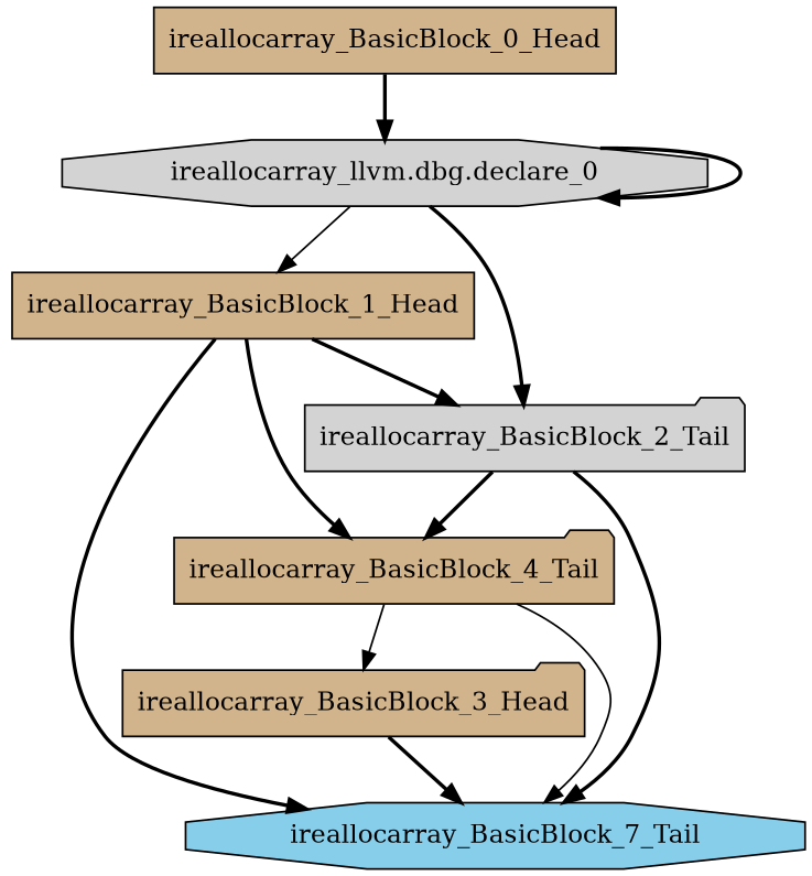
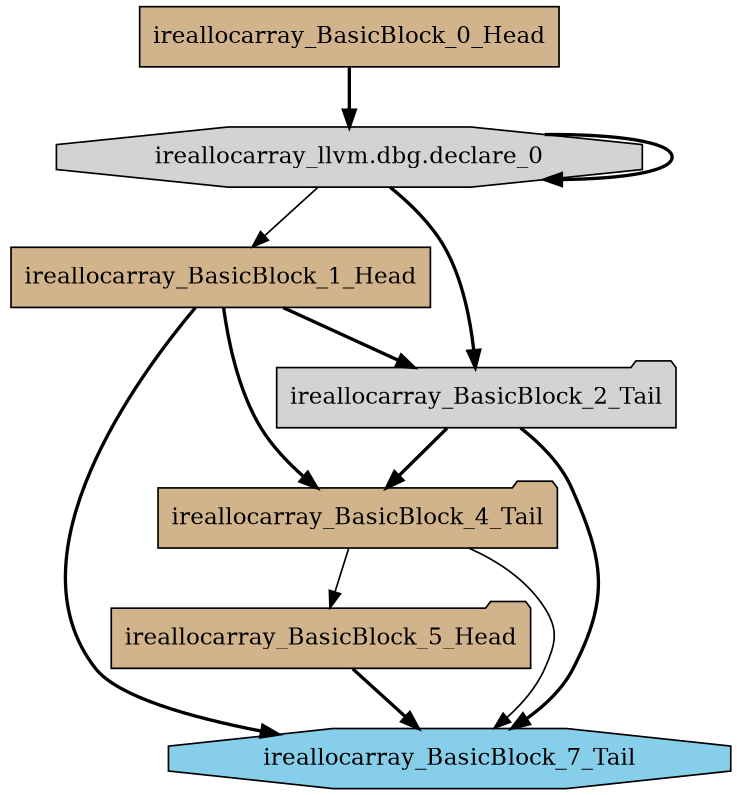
  digraph {
    node [fillcolor=tan shape=folder style=filled]
    edge [style=bold]
    ireallocarray_BasicBlock_4_Tail
-   ireallocarray_BasicBlock_5_Head [label=ireallocarray_BasicBlock_3_Head]
+   ireallocarray_BasicBlock_5_Head
    ireallocarray_BasicBlock_7_Tail [fillcolor=skyblue shape=octagon]
    "ireallocarray_llvm.dbg.declare_0" [fillcolor=lightgrey shape=octagon]
    n5 [label=ireallocarray_BasicBlock_1_Head shape=box]
    ireallocarray_BasicBlock_2_Tail [fillcolor=lightgrey]
    ireallocarray_BasicBlock_0_Head [shape=box]
    ireallocarray_BasicBlock_4_Tail -> ireallocarray_BasicBlock_5_Head [style=solid]
    ireallocarray_BasicBlock_4_Tail -> ireallocarray_BasicBlock_7_Tail [style=solid]
    ireallocarray_BasicBlock_5_Head -> ireallocarray_BasicBlock_7_Tail
    "ireallocarray_llvm.dbg.declare_0" -> "ireallocarray_llvm.dbg.declare_0"
    "ireallocarray_llvm.dbg.declare_0" -> n5 [style=solid]
    "ireallocarray_llvm.dbg.declare_0" -> ireallocarray_BasicBlock_2_Tail
    n5 -> ireallocarray_BasicBlock_4_Tail
    n5 -> ireallocarray_BasicBlock_7_Tail
    n5 -> ireallocarray_BasicBlock_2_Tail
    ireallocarray_BasicBlock_2_Tail -> ireallocarray_BasicBlock_4_Tail
    ireallocarray_BasicBlock_2_Tail -> ireallocarray_BasicBlock_7_Tail
    ireallocarray_BasicBlock_0_Head -> "ireallocarray_llvm.dbg.declare_0"
  }
